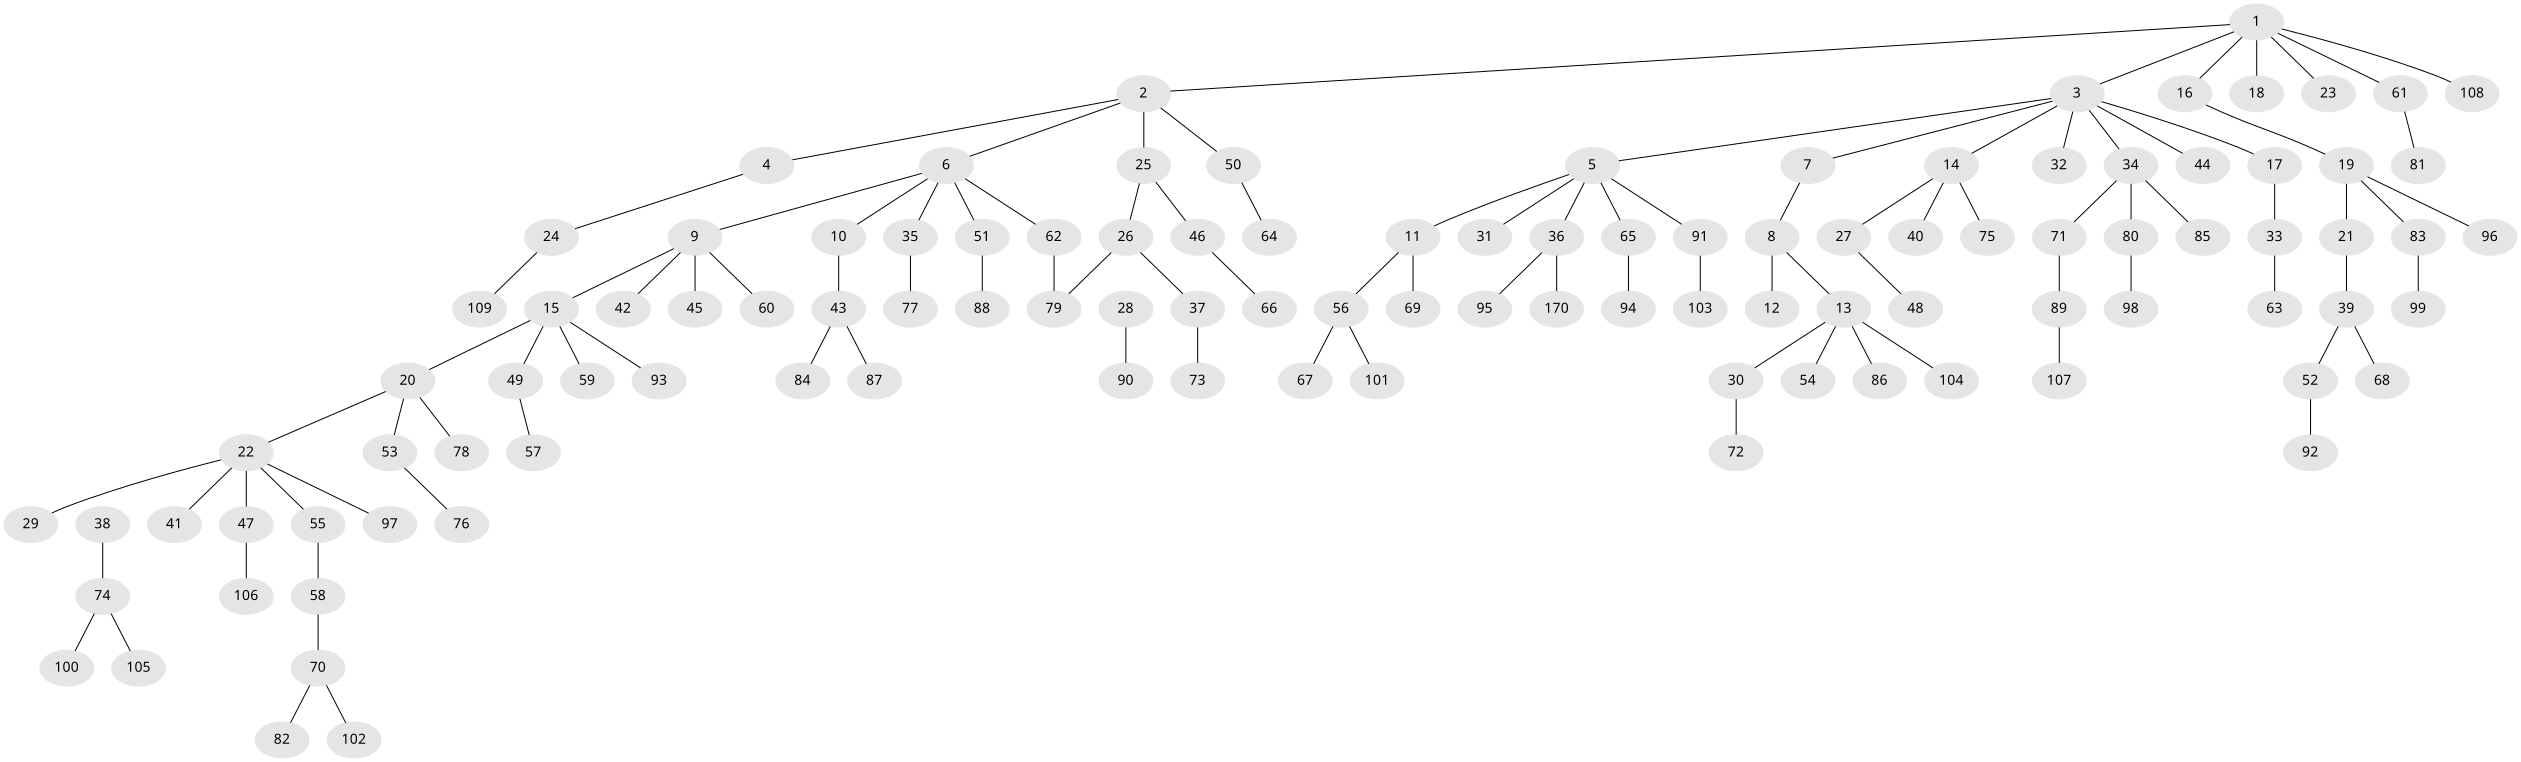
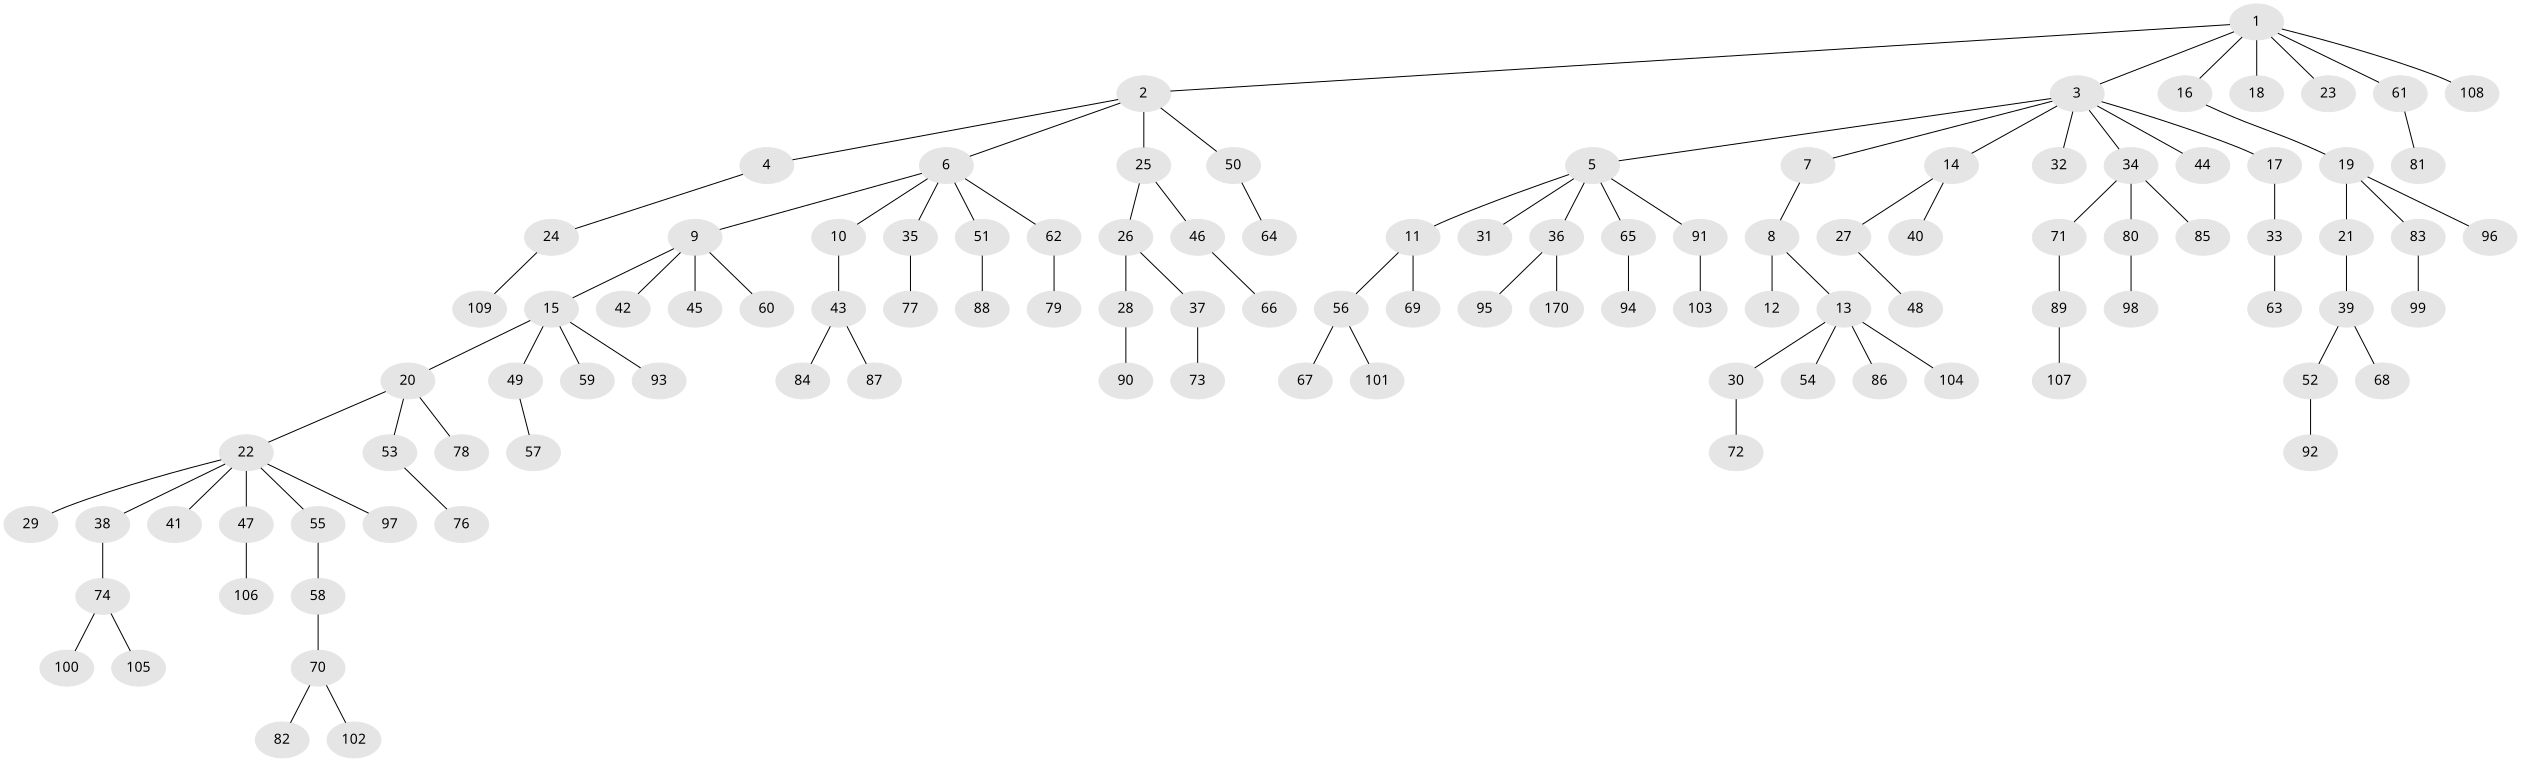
  graph {
    fontname="Noto Sans"
    node [color=gray90 fontname="Noto Sans" style=filled]
    edge [fontname="Noto Sans"]
    1
    2
    3
    16
    18
    23
    61
    108
    4
    6
    25
    50
    5
    7
    14
    32
    34
    44
    17
    19
    81
    24
    9
    10
    35
    51
    62
    26
    46
    64
    11
    31
    36
    65
    91
    8
    27
    40
-   75
    71
    80
    85
    109
    56
    69
    95
    n47 [label=170]
    94
    103
    15
    42
    45
    60
    43
    77
    88
    79
    12
    13
    30
    54
    86
    104
    20
    49
    59
    93
    84
    87
    67
    101
    72
    33
    48
    22
    53
    78
    57
    21
    83
    96
    63
    39
    99
    29
    38
    41
    47
    55
    97
    76
    52
    68
    74
    106
    58
    28
    37
    66
    90
    73
    89
    98
    100
    105
    92
    70
    82
    102
    107
    1 -- 2
    1 -- 3
    1 -- 16
    1 -- 18
    1 -- 23
    1 -- 61
    1 -- 108
    2 -- 4
    2 -- 6
    2 -- 25
    2 -- 50
    3 -- 5
    3 -- 7
    3 -- 14
    3 -- 32
    3 -- 34
    3 -- 44
    3 -- 17
    16 -- 19
    61 -- 81
    4 -- 24
    6 -- 9
    6 -- 10
    6 -- 35
    6 -- 51
    6 -- 62
    25 -- 26
    25 -- 46
    50 -- 64
    5 -- 11
    5 -- 31
    5 -- 36
    5 -- 65
    5 -- 91
    7 -- 8
    14 -- 27
    14 -- 40
-   14 -- 75
    34 -- 71
    34 -- 80
    34 -- 85
    17 -- 33
    19 -- 21
    19 -- 83
    19 -- 96
    24 -- 109
    9 -- 15
    9 -- 42
    9 -- 45
    9 -- 60
    10 -- 43
    35 -- 77
    51 -- 88
    62 -- 79
-   26 -- 79
+   26 -- 28
    26 -- 37
    46 -- 66
    11 -- 56
    11 -- 69
    36 -- 95
    36 -- n47
    65 -- 94
    91 -- 103
    8 -- 12
    8 -- 13
    27 -- 48
    71 -- 89
    80 -- 98
    56 -- 67
    56 -- 101
    15 -- 20
    15 -- 49
    15 -- 59
    15 -- 93
    43 -- 84
    43 -- 87
    13 -- 30
    13 -- 54
    13 -- 86
    13 -- 104
    30 -- 72
    20 -- 22
    20 -- 53
    20 -- 78
    49 -- 57
    33 -- 63
    22 -- 29
+   22 -- 38
    22 -- 41
    22 -- 47
    22 -- 55
    22 -- 97
    53 -- 76
    21 -- 39
    83 -- 99
    39 -- 52
    39 -- 68
    38 -- 74
    47 -- 106
    55 -- 58
    52 -- 92
    74 -- 100
    74 -- 105
    58 -- 70
    28 -- 90
    37 -- 73
    89 -- 107
    70 -- 82
    70 -- 102
  }
